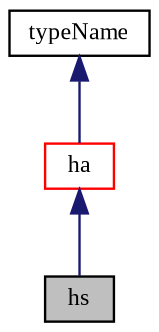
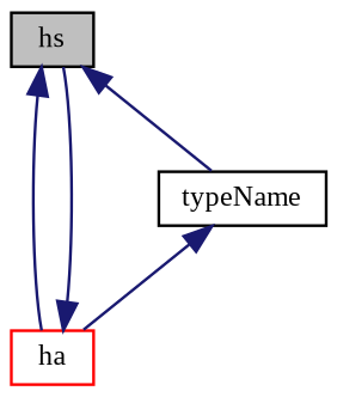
  digraph {
    fontname="Liberation Serif"
    rankdir=TB
    node [color=black fontname="Liberation Serif" fontsize=10 shape=record]
    edge [color=midnightblue dir=back fontname="Liberation Serif" fontsize=10 labelfontname=Helvetica labelfontsize=10 style=solid]
    n1 [fillcolor=grey75 fontcolor=black height=0.2 label=hs style=filled width=0.4]
    n2 [color=red height=0.2 label=ha width=0.4]
    n3 [height=0.2 label=typeName width=0.4]
+   n1 -> n2
+   n1 -> n3
    n2 -> n1
    n3 -> n2
  }
